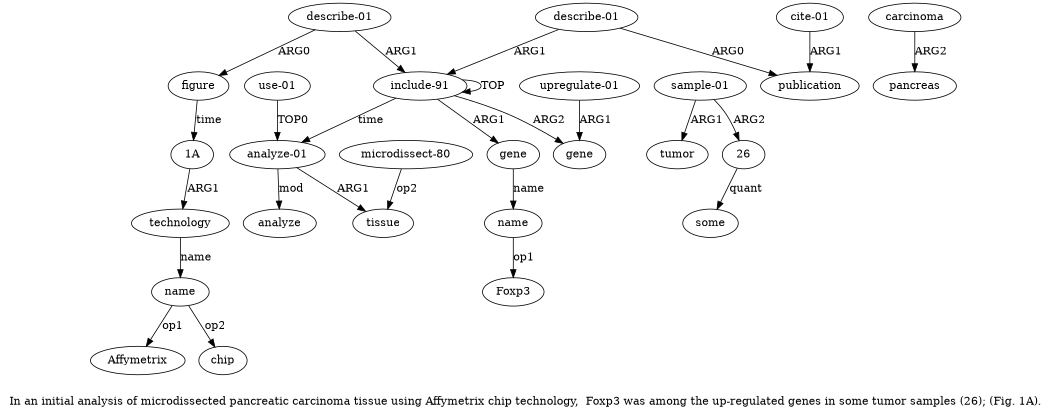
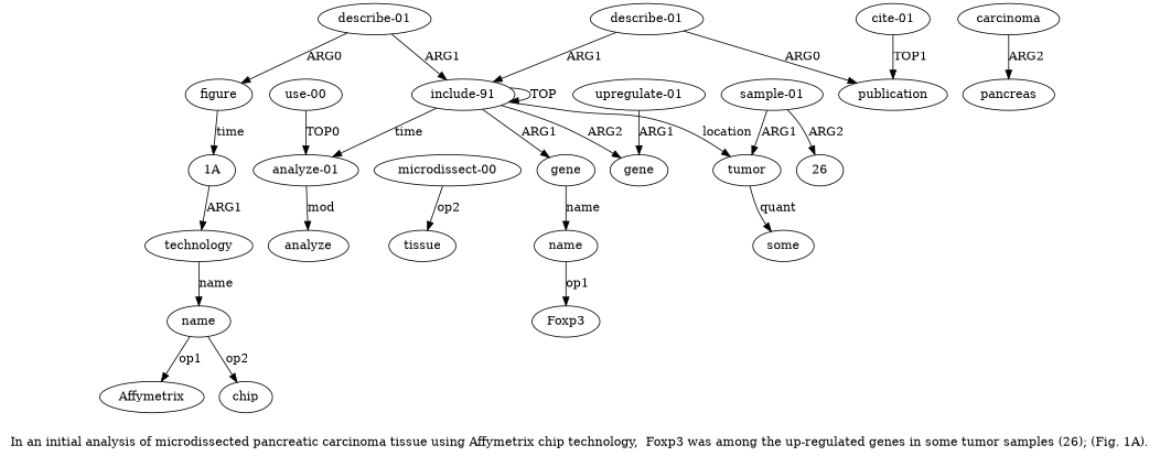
  digraph {
    label="In an initial analysis of microdissected pancreatic carcinoma tissue using Affymetrix chip technology,  Foxp3 was among the up-regulated genes in some tumor samples (26); (Fig. 1A)."
    node [color=black gold_ind=-1 gold_label="describe-01" test_ind=-1 test_label="describe-01"]
    edge [color=black gold_label=ARG1 test_label=ARG1]
    n1 [gold_ind=20 label="describe-01" test_ind=20]
    n2 [gold_ind=21 gold_label=figure label=figure test_ind=21 test_label=figure]
    n3 [gold_ind=0 gold_label="include-91" label="include-91" test_ind=0 test_label="include-91"]
    n4 [gold_label="1A" label="1A" test_label="1A"]
    n5 [gold_ind=8 gold_label="analyze-01" label="analyze-01" test_ind=8 test_label="analyze-01"]
    n6 [gold_ind=1 gold_label=gene label=gene test_ind=1 test_label=gene]
    n7 [gold_ind=3 gold_label=gene label=gene test_ind=3 test_label=gene]
    n8 [gold_ind=5 gold_label=tumor label=tumor test_ind=5 test_label=tumor]
    n9 [gold_ind=14 gold_label=technology label=technology test_ind=14 test_label=technology]
    n10 [gold_ind=16 gold_label=initial label=analyze test_ind=16 test_label=initial]
    n11 [gold_ind=9 gold_label=tissue label=tissue test_ind=9 test_label=tissue]
    n12 [gold_ind=2 gold_label=name label=name test_ind=2 test_label=name]
    n13 [gold_ind=7 gold_label=some label=some test_ind=7 test_label=some]
    n14 [gold_label=26 label=26 test_label=26]
    n15 [gold_ind=15 gold_label=name label=name test_ind=15 test_label=name]
    n16 [gold_label=Affymetrix label=Affymetrix test_label=Affymetrix]
    n17 [gold_label=chip label=chip test_label=chip]
    n18 [gold_ind=17 label="describe-01" test_ind=17]
    n19 [gold_ind=18 gold_label=publication label=publication test_ind=18 test_label=publication]
    n20 [gold_ind=11 gold_label=pancreas label=pancreas test_ind=11 test_label=pancreas]
    n21 [gold_ind=10 gold_label=carcinoma label=carcinoma test_ind=10 test_label=carcinoma]
-   n22 [gold_ind=13 gold_label="use-01" label="use-01" test_ind=13 test_label="use-01"]
-   n23 [gold_ind=12 gold_label="microdissect-00" label="microdissect-80" test_ind=12 test_label="microdissect-00"]
+   n22 [gold_ind=13 gold_label="use-01" label="use-00" test_ind=13 test_label="use-01"]
+   n23 [gold_ind=12 gold_label="microdissect-00" label="microdissect-00" test_ind=12 test_label="microdissect-00"]
    n24 [gold_ind=19 gold_label="cite-01" label="cite-01" test_ind=19 test_label="cite-01"]
    n25 [gold_label=Foxp3 label=Foxp3 test_label=Foxp3]
    n26 [gold_ind=4 gold_label="upregulate-01" label="upregulate-01" test_ind=4 test_label="upregulate-01"]
    n27 [gold_ind=6 gold_label="sample-01" label="sample-01" test_ind=6 test_label="sample-01"]
    n1 -> n2 [gold_label=ARG0 label=ARG0 test_label=ARG0]
    n1 -> n3 [label=ARG1]
    n2 -> n4 [gold_label=mod label=time test_label=mod]
    n3 -> n3 [gold_label=TOP label=TOP test_label=TOP]
    n3 -> n5 [gold_label=time label=time test_label=time]
    n3 -> n6 [label=ARG1]
    n3 -> n7 [gold_label=ARG2 label=ARG2 test_label=ARG2]
+   n3 -> n8 [gold_label=location label=location test_label=location]
    n4 -> n9 [label=ARG1]
    n5 -> n10 [gold_label=mod label=mod test_label=mod]
-   n5 -> n11 [label=ARG1]
    n6 -> n12 [gold_label=name label=name test_label=name]
-   n14 -> n13 [gold_label=quant label=quant test_label=quant]
+   n8 -> n13 [gold_label=quant label=quant test_label=quant]
    n9 -> n15 [gold_label=name label=name test_label=name]
    n12 -> n25 [gold_label=op1 label=op1 test_label=op1]
    n15 -> n16 [gold_label=op1 label=op1 test_label=op1]
    n15 -> n17 [gold_label=op2 label=op2 test_label=op2]
    n18 -> n3 [label=ARG1]
    n18 -> n19 [gold_label=ARG0 label=ARG0 test_label=ARG0]
    n21 -> n20 [gold_label=mod label=ARG2 test_label=mod]
    n22 -> n5 [gold_label=ARG0 label=TOP0 test_label=ARG0]
    n23 -> n11 [label=op2]
-   n24 -> n19 [label=ARG1]
+   n24 -> n19 [label=TOP1]
    n26 -> n7 [label=ARG1]
    n27 -> n8 [label=ARG1]
    n27 -> n14 [gold_label=ARG2 label=ARG2 test_label=ARG2]
  }
